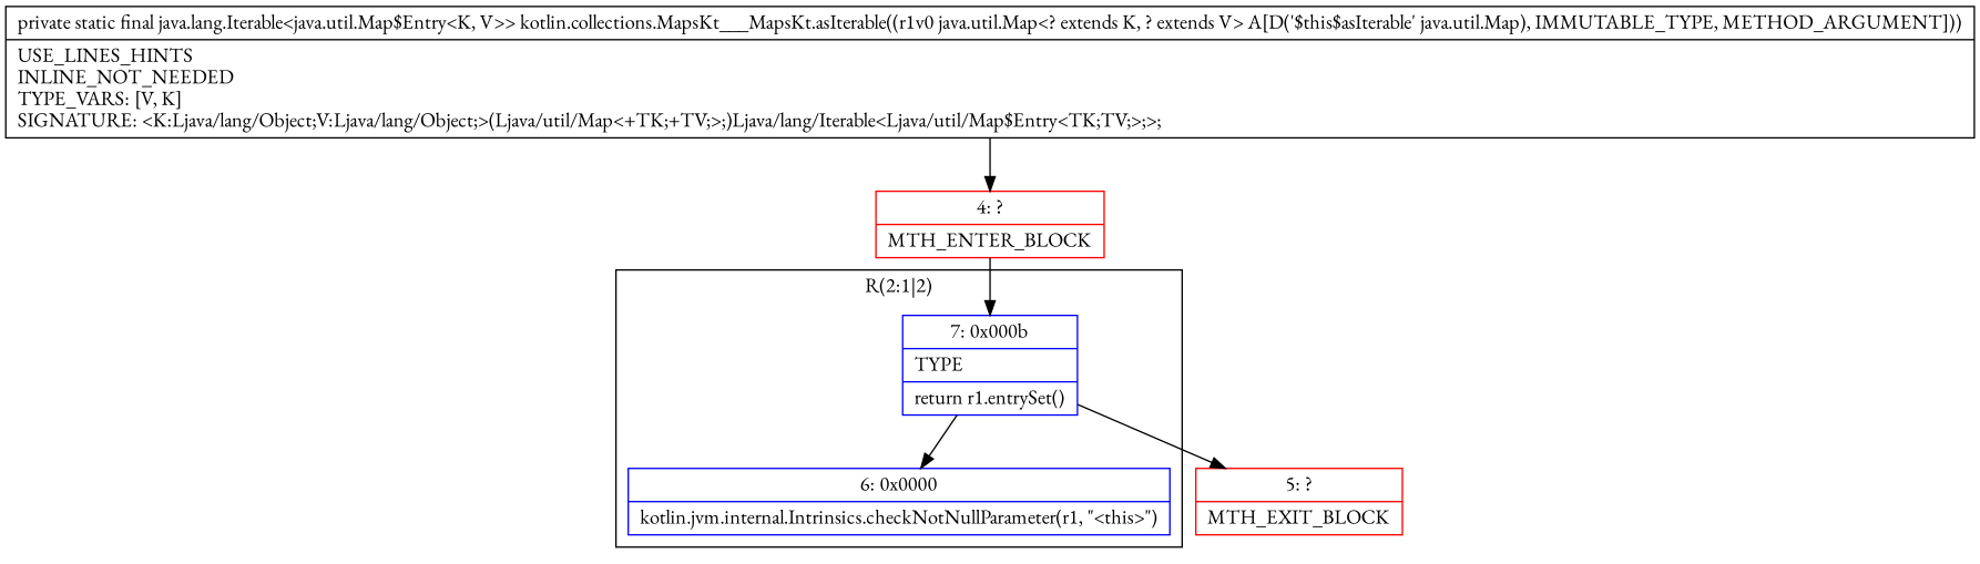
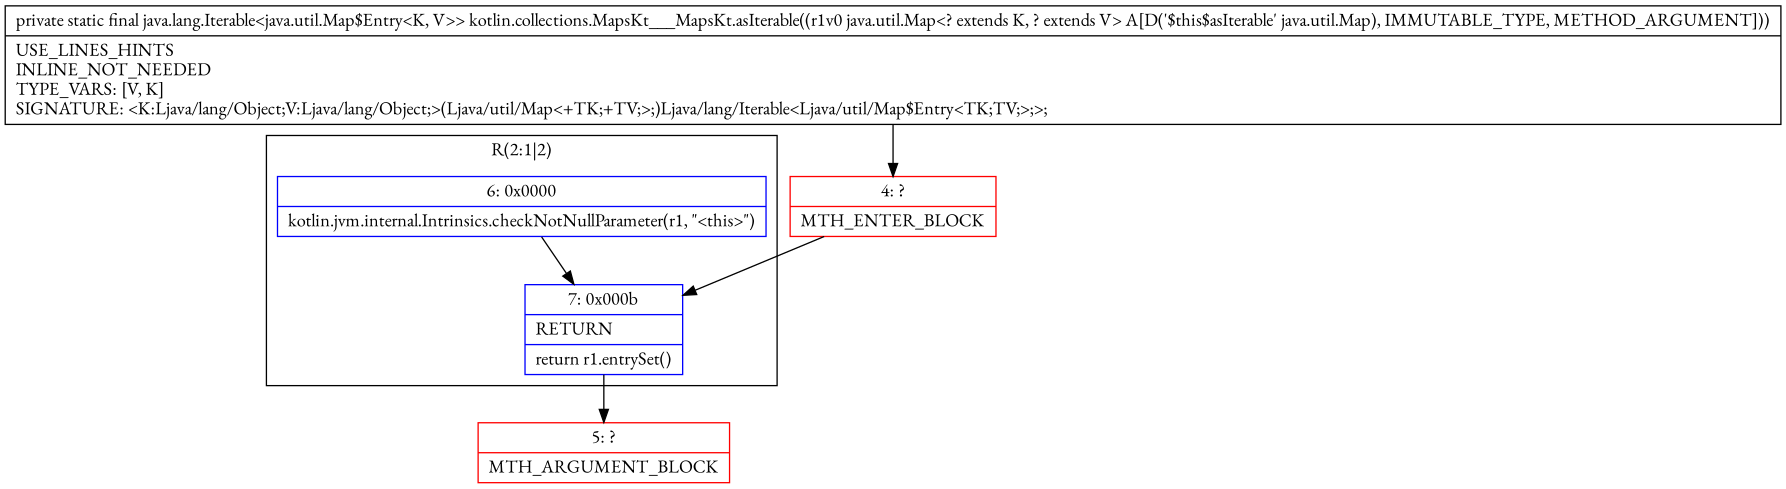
  digraph {
    fontname="EB Garamond"
    node [color=blue fontname="EB Garamond" shape=record]
    edge [fontname="EB Garamond"]
    n1 [label="{6\:\ 0x0000|kotlin.jvm.internal.Intrinsics.checkNotNullParameter(r1, \"\<this\>\")\l}"]
-   n2 [label="{7\:\ 0x000b|TYPE\l|return r1.entrySet()\l}"]
-   n3 [color=red label="{5\:\ ?|MTH_EXIT_BLOCK\l}"]
+   n2 [label="{7\:\ 0x000b|RETURN\l|return r1.entrySet()\l}"]
+   n3 [color=red label="{5\:\ ?|MTH_ARGUMENT_BLOCK\l}"]
    n4 [color=red label="{4\:\ ?|MTH_ENTER_BLOCK\l}"]
    n5 [label="{private static final java.lang.Iterable\<java.util.Map$Entry\<K, V\>\> kotlin.collections.MapsKt___MapsKt.asIterable((r1v0 java.util.Map\<? extends K, ? extends V\> A[D('$this$asIterable' java.util.Map), IMMUTABLE_TYPE, METHOD_ARGUMENT]))  | USE_LINES_HINTS\lINLINE_NOT_NEEDED\lTYPE_VARS: [V, K]\lSIGNATURE: \<K:Ljava\/lang\/Object;V:Ljava\/lang\/Object;\>(Ljava\/util\/Map\<+TK;+TV;\>;)Ljava\/lang\/Iterable\<Ljava\/util\/Map$Entry\<TK;TV;\>;\>;\l}" color=""]
    subgraph cluster_1 {
      label="R(2:1|2)"
      n1
      n2
    }
-   n2 -> n1
+   n1 -> n2
    n2 -> n3
    n4 -> n2
    n5 -> n4
  }
